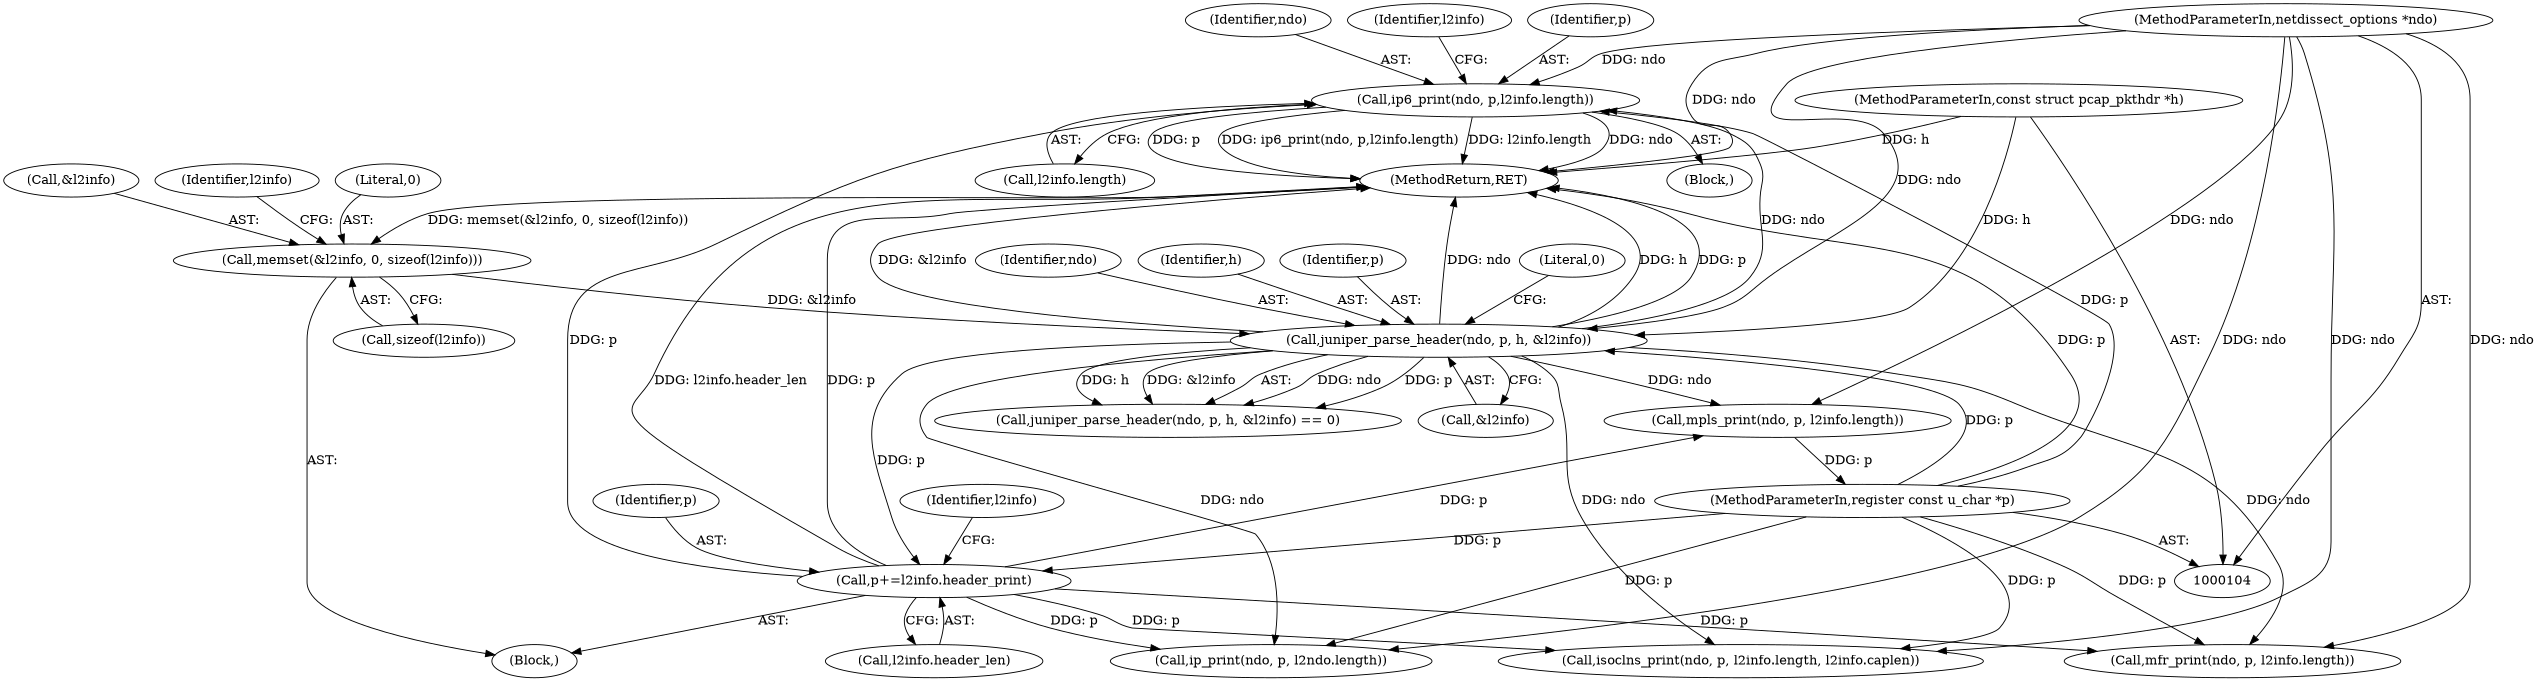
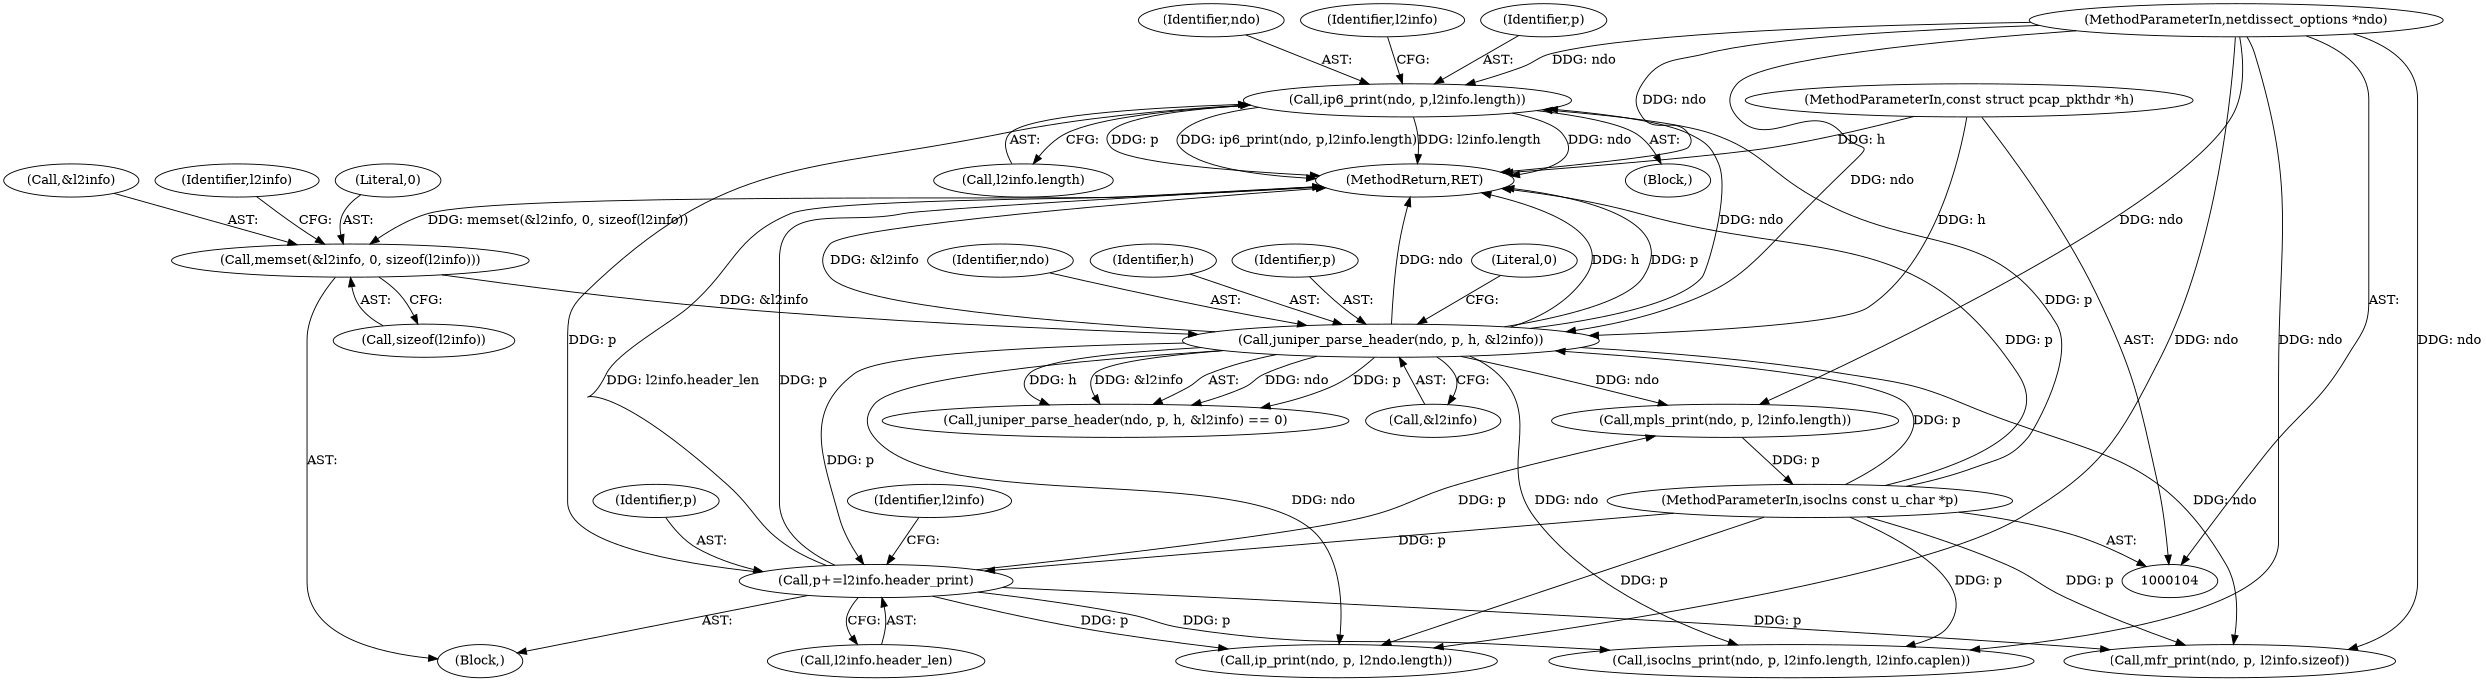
  digraph {
    n1 [label="(Call,ip6_print(ndo, p,l2info.length))"]
    n2 [label="(Call,l2info.length)"]
    n3 [label="(MethodReturn,RET)"]
    n4 [label="(Block,)"]
    n5 [label="(Call,memset(&l2info, 0, sizeof(l2info)))"]
    n6 [label="(Call,juniper_parse_header(ndo, p, h, &l2info))"]
    n7 [label="(Call,p+=l2info.header_print)"]
-   n8 [label="(Call,mfr_print(ndo, p, l2info.length))"]
+   n8 [label="(Call,mfr_print(ndo, p, l2info.sizeof))"]
    n9 [label="(Call,juniper_parse_header(ndo, p, h, &l2info) == 0)"]
    n10 [label="(Call,&l2info)"]
    n11 [label="(Call,ip_print(ndo, p, l2ndo.length))"]
    n12 [label="(Call,mpls_print(ndo, p, l2info.length))"]
    n13 [label="(Call,isoclns_print(ndo, p, l2info.length, l2info.caplen))"]
    n14 [label="(Block,)"]
    n15 [label="(Call,l2info.header_len)"]
-   n16 [label="(MethodParameterIn,register const u_char *p)"]
+   n16 [label="(MethodParameterIn,isoclns const u_char *p)"]
    n17 [label="(MethodParameterIn,netdissect_options *ndo)"]
    1000104
    n19 [label="(MethodParameterIn,const struct pcap_pkthdr *h)"]
    n20 [label="(Call,sizeof(l2info))"]
    n21 [label="(Literal,0)"]
    n22 [label="(Identifier,l2info)"]
    n23 [label="(Identifier,ndo)"]
    n24 [label="(Identifier,h)"]
    n25 [label="(Identifier,ndo)"]
    n26 [label="(Identifier,p)"]
    n27 [label="(Call,&l2info)"]
    n28 [label="(Identifier,p)"]
    n29 [label="(Identifier,l2info)"]
    n30 [label="(Literal,0)"]
    n31 [label="(Identifier,l2info)"]
    n32 [label="(Identifier,p)"]
    n1 -> n2 [label="CFG: "]
    n1 -> n3 [label="DDG: ndo"]
    n1 -> n3 [label="DDG: p"]
    n1 -> n3 [label="DDG: ip6_print(ndo, p,l2info.length)"]
    n1 -> n3 [label="DDG: l2info.length"]
    n1 -> n4 [label="AST: "]
    n2 -> n1 [label="AST: "]
    n3 -> n5 [label="DDG: memset(&l2info, 0, sizeof(l2info))"]
    n5 -> n6 [label="DDG: &l2info"]
    n5 -> n14 [label="AST: "]
    n5 -> n20 [label="CFG: "]
    n6 -> n1 [label="DDG: ndo"]
    n6 -> n3 [label="DDG: h"]
    n6 -> n3 [label="DDG: p"]
    n6 -> n3 [label="DDG: &l2info"]
    n6 -> n3 [label="DDG: ndo"]
    n6 -> n7 [label="DDG: p"]
    n6 -> n8 [label="DDG: ndo"]
    n6 -> n9 [label="AST: "]
    n6 -> n9 [label="DDG: ndo"]
    n6 -> n9 [label="DDG: p"]
    n6 -> n9 [label="DDG: h"]
    n6 -> n9 [label="DDG: &l2info"]
    n6 -> n10 [label="CFG: "]
    n6 -> n11 [label="DDG: ndo"]
    n6 -> n12 [label="DDG: ndo"]
    n6 -> n13 [label="DDG: ndo"]
    n7 -> n1 [label="DDG: p"]
    n7 -> n3 [label="DDG: p"]
    n7 -> n3 [label="DDG: l2info.header_len"]
    n7 -> n8 [label="DDG: p"]
    n7 -> n11 [label="DDG: p"]
    n7 -> n12 [label="DDG: p"]
    n7 -> n13 [label="DDG: p"]
    n7 -> n14 [label="AST: "]
    n7 -> n15 [label="CFG: "]
    n10 -> n6 [label="AST: "]
    n12 -> n16 [label="DDG: p"]
    n15 -> n7 [label="AST: "]
    n16 -> n1 [label="DDG: p"]
    n16 -> n3 [label="DDG: p"]
    n16 -> n6 [label="DDG: p"]
    n16 -> n7 [label="DDG: p"]
    n16 -> n8 [label="DDG: p"]
    n16 -> n11 [label="DDG: p"]
    n16 -> n13 [label="DDG: p"]
    n16 -> 1000104 [label="AST: "]
    n17 -> n1 [label="DDG: ndo"]
    n17 -> n3 [label="DDG: ndo"]
    n17 -> n6 [label="DDG: ndo"]
    n17 -> n8 [label="DDG: ndo"]
    n17 -> n11 [label="DDG: ndo"]
    n17 -> n12 [label="DDG: ndo"]
    n17 -> n13 [label="DDG: ndo"]
    n17 -> 1000104 [label="AST: "]
    n19 -> n3 [label="DDG: h"]
    n19 -> n6 [label="DDG: h"]
    n19 -> 1000104 [label="AST: "]
    n20 -> n5 [label="AST: "]
    n21 -> n5 [label="AST: "]
    n22 -> n7 [label="CFG: "]
    n23 -> n6 [label="AST: "]
    n24 -> n6 [label="AST: "]
    n25 -> n1 [label="AST: "]
    n26 -> n6 [label="AST: "]
    n27 -> n5 [label="AST: "]
    n28 -> n7 [label="AST: "]
    n29 -> n1 [label="CFG: "]
    n30 -> n6 [label="CFG: "]
    n31 -> n5 [label="CFG: "]
    n32 -> n1 [label="AST: "]
  }
